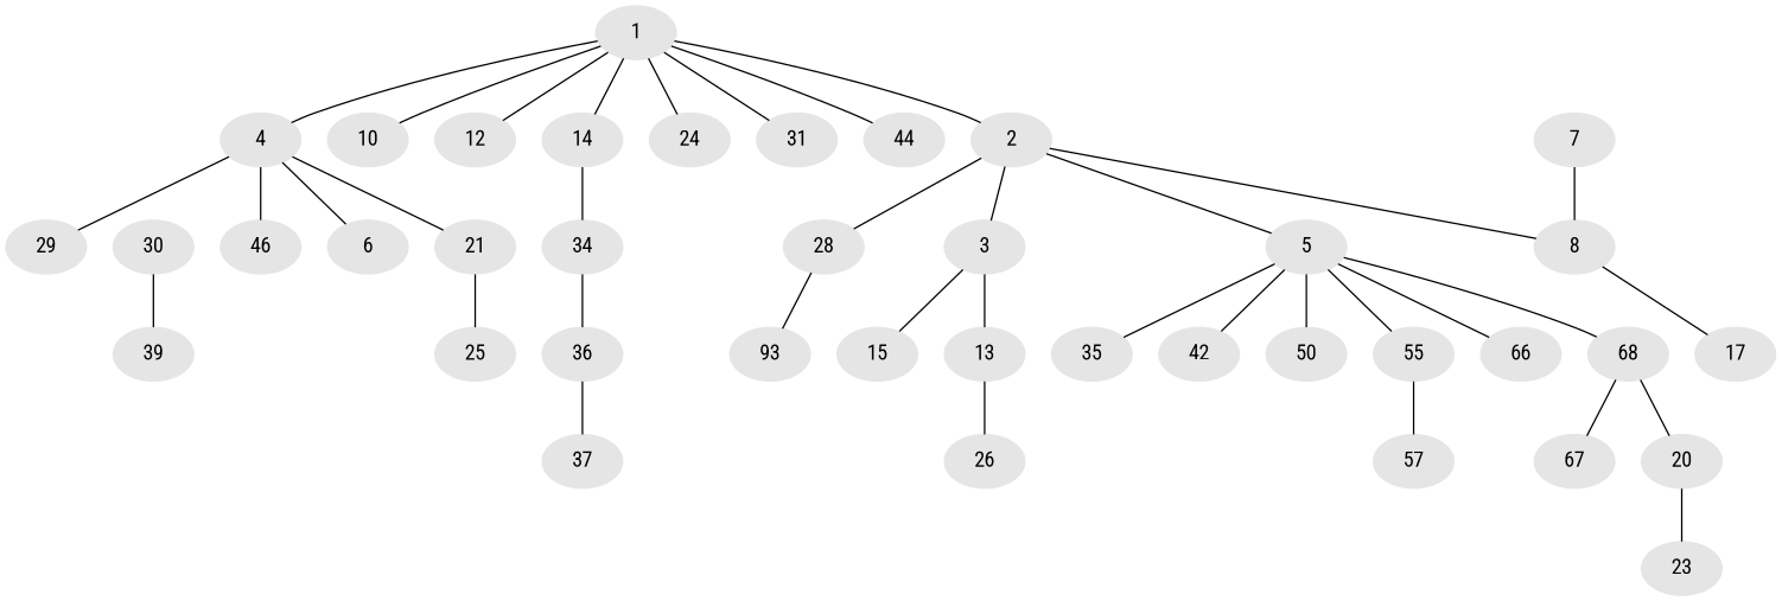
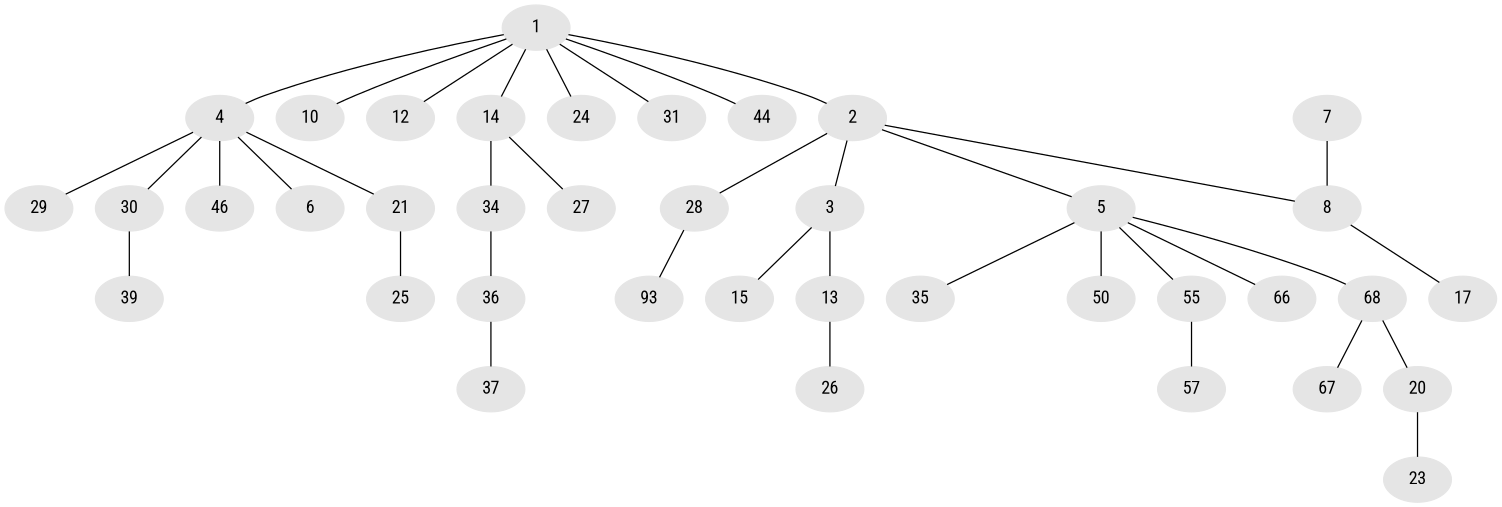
  graph {
    fontname="Roboto Condensed"
    node [color=gray90 fontname="Roboto Condensed" style=filled]
    edge [fontname="Roboto Condensed"]
    1 [super="+16"]
    2 [super="+9"]
    4 [super="+56"]
    10
    12 [super="+19"]
    14 [super="+22"]
    24 [super="+60"]
    31 [super="+41"]
    44 [super="+45"]
    3 [super="+63"]
    5 [super="+11"]
    28 [super="+47"]
    8 [super="+58"]
    6 [super="+51"]
    21
    29
    30 [super="+49"]
    46 [super="+48"]
+   27 [super="+38"]
    34 [super="+64"]
    13 [super="+54"]
    15 [super="+53"]
    n23 [label=68 super="+40"]
    35
-   42 [super="+62"]
    50
    55 [super="+59"]
    66
    7 [super="+43"]
    n30 [label=93 super="+52"]
    26
    25
    39
    20 [super="+32"]
    67
    57 [super="+65"]
    17
    36
    23
    37
    1 -- 2
    1 -- 4
    1 -- 10
    1 -- 12
    1 -- 14
    1 -- 24
    1 -- 31
    1 -- 44
    2 -- 3
    2 -- 5
    2 -- 28
    2 -- 8
    4 -- 6
    4 -- 21
    4 -- 29
+   4 -- 30
    4 -- 46
+   14 -- 27
    14 -- 34
    3 -- 13
    3 -- 15
    5 -- n23
    5 -- 35
-   5 -- 42
    5 -- 50
    5 -- 55
    5 -- 66
    28 -- n30
    8 -- 17
    21 -- 25
    30 -- 39
    34 -- 36
    13 -- 26
    n23 -- 20
    n23 -- 67
    55 -- 57
    7 -- 8
    20 -- 23
    36 -- 37
  }
